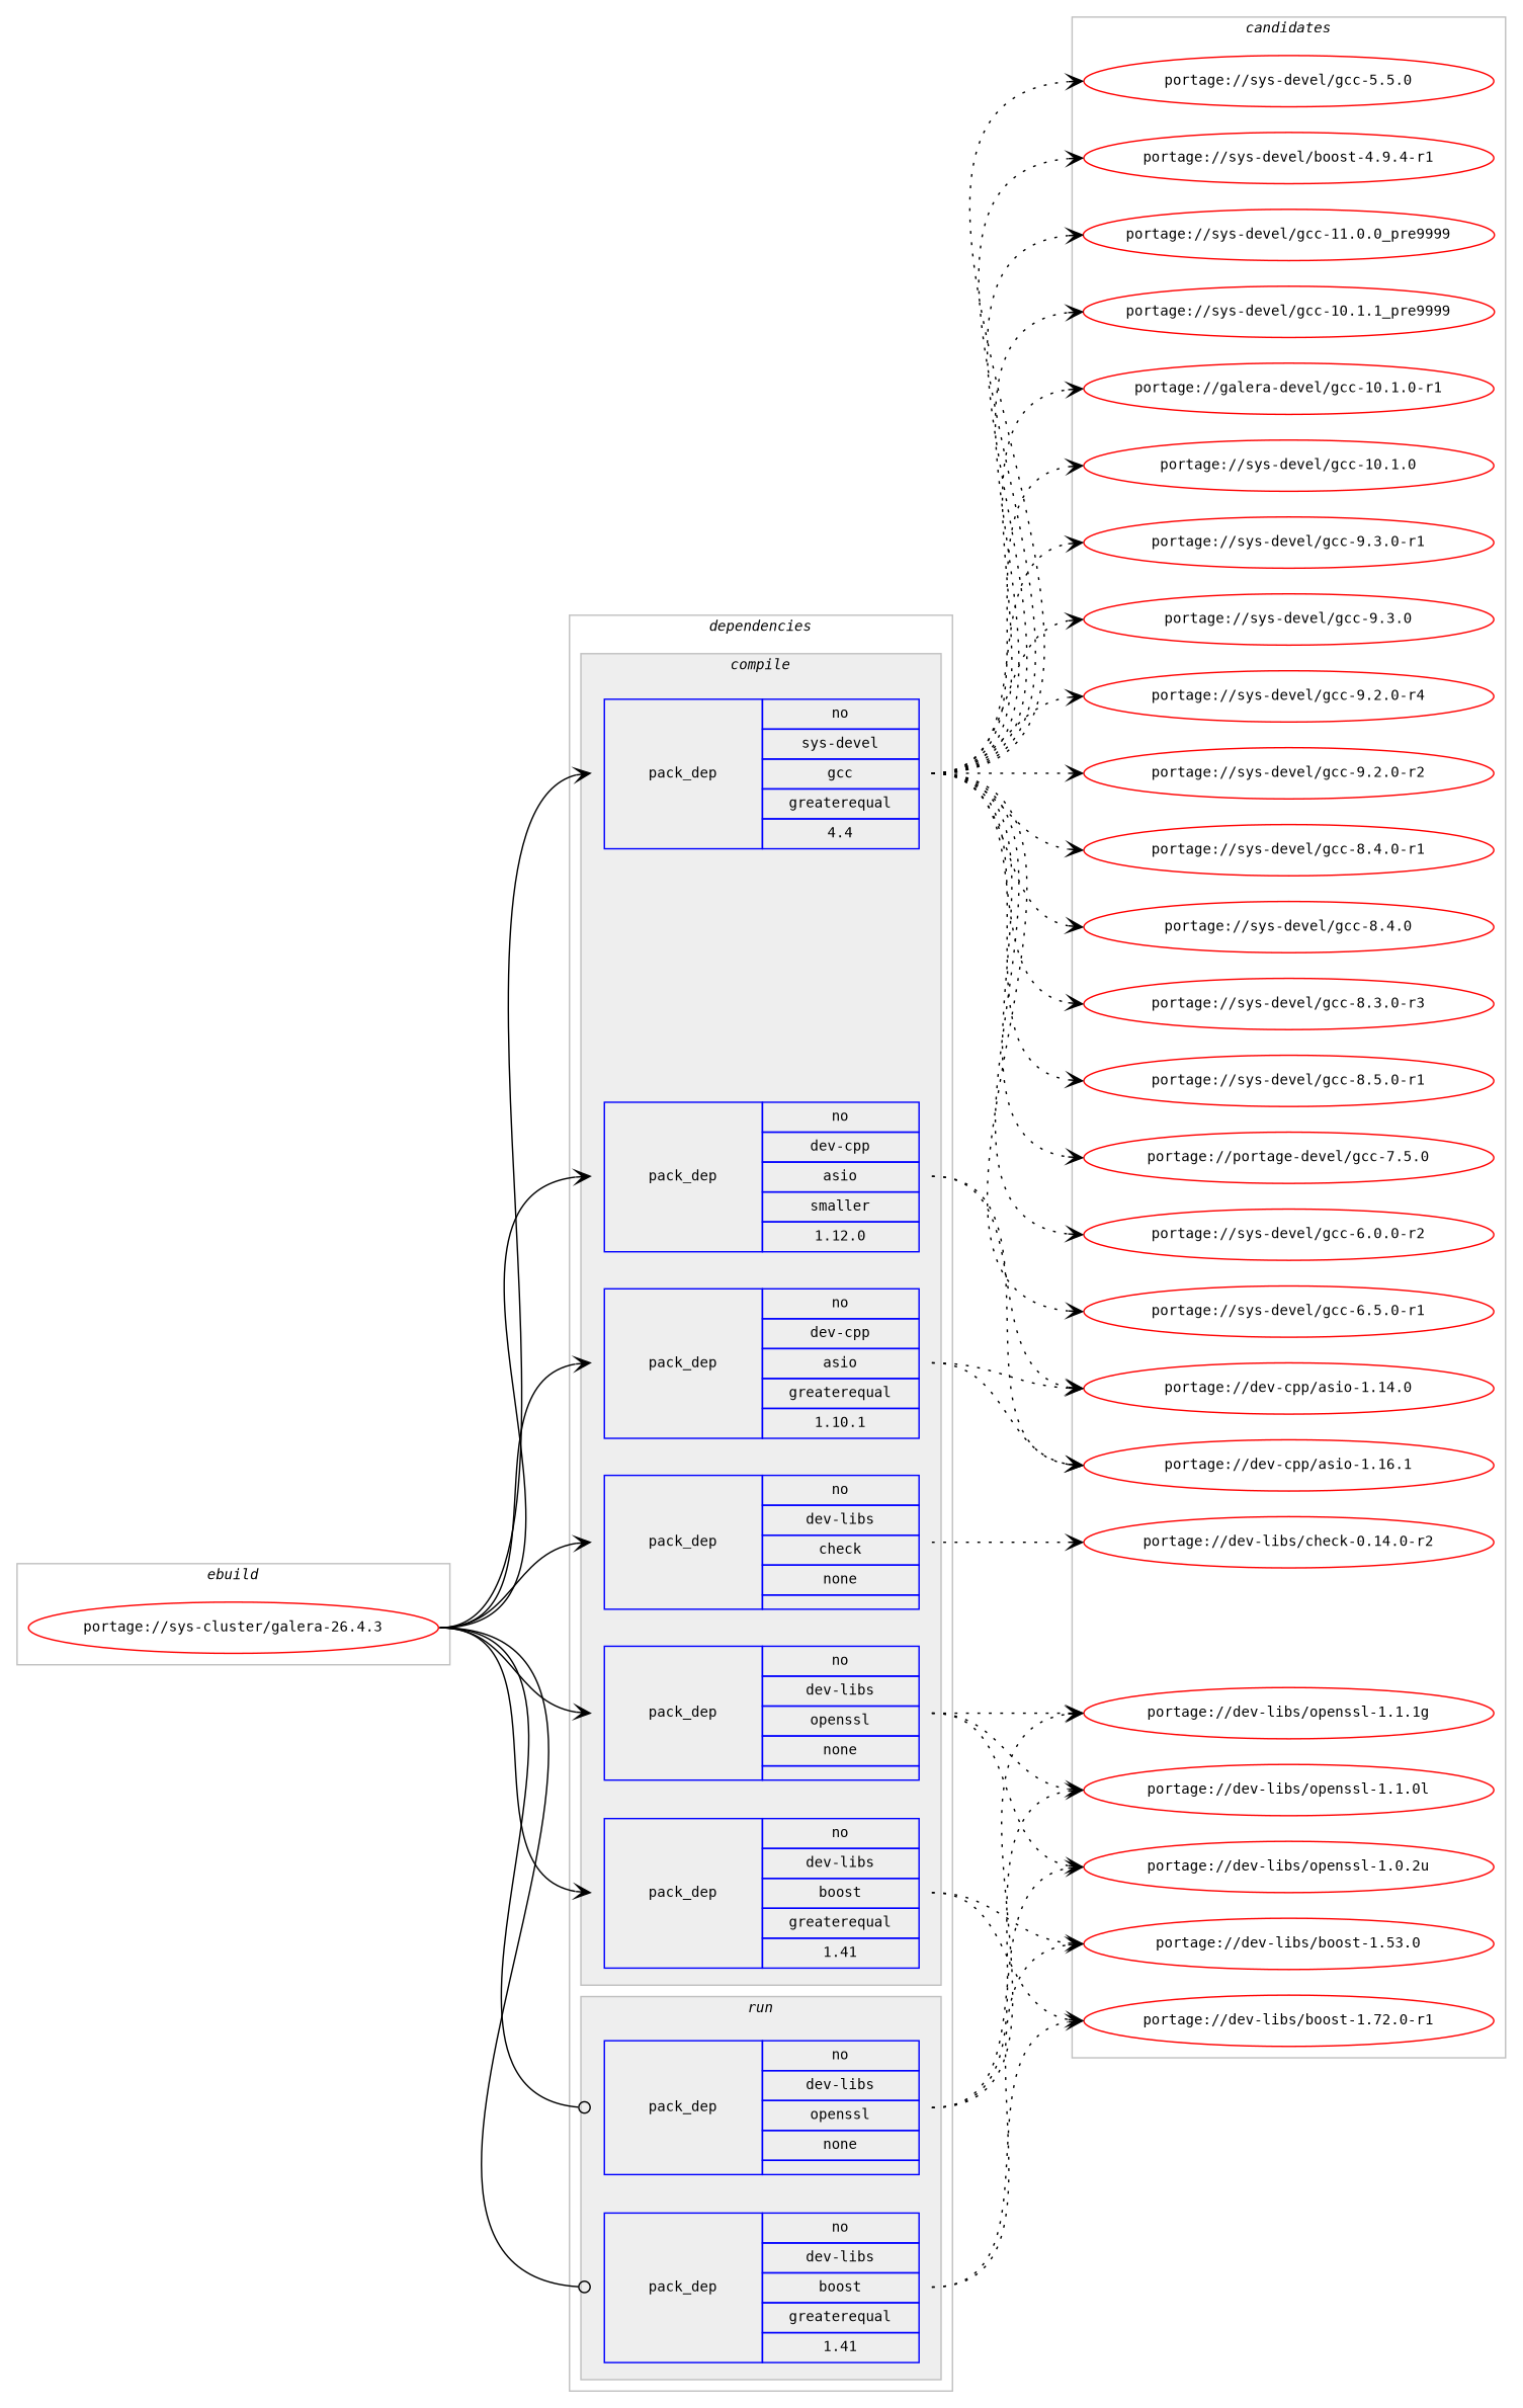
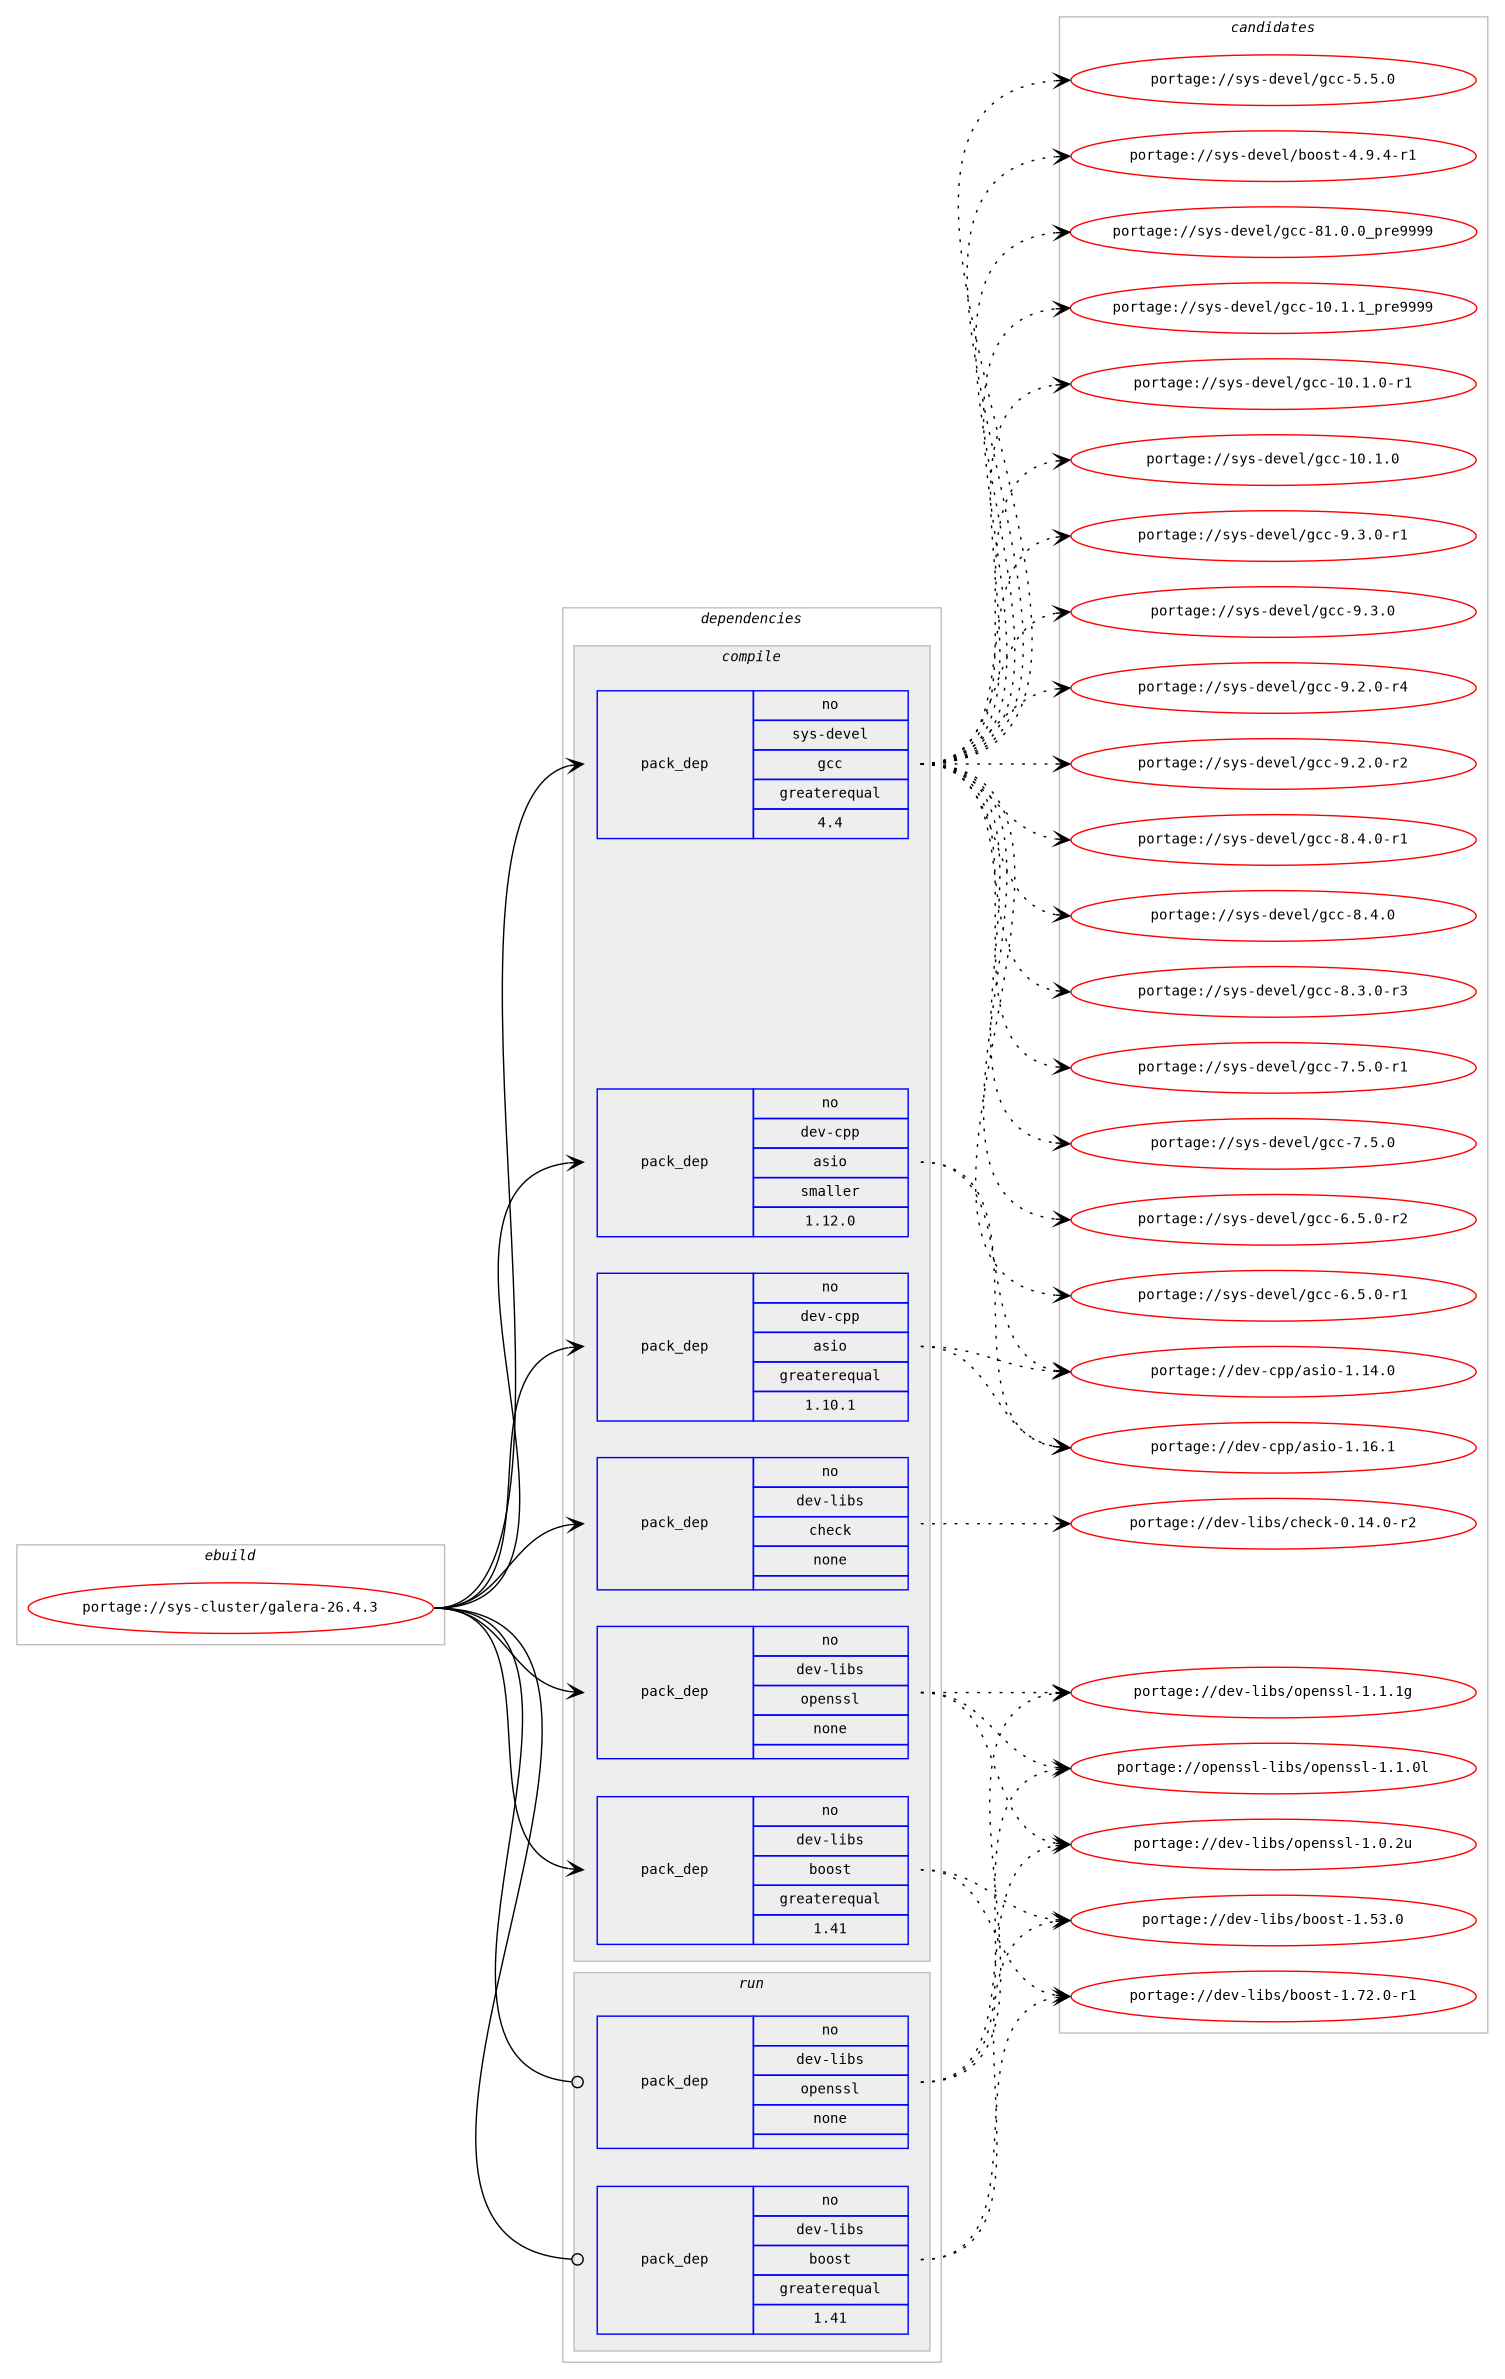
  digraph {
    compound=true
    concentrate=true
    fontname="DejaVu Sans Mono"
    fontsize=10
    newrank=true
    rankdir=LR
    ranksep=1.5
    node [color=red fontname="DejaVu Sans Mono" fontsize=10]
    edge [arrowhead=vee fontname="DejaVu Sans Mono" headport=w style=dotted tailport=e weight=100]
    n1 [label="portage://sys-cluster/galera-26.4.3" width=4]
    n2 [color=blue label=<<TABLE BORDER="0" CELLBORDER="1" CELLSPACING="0" CELLPADDING="4" WIDTH="220"><TR><TD ROWSPAN="6" CELLPADDING="30">pack_dep</TD></TR><TR><TD WIDTH="110">no</TD></TR><TR><TD>dev-cpp</TD></TR><TR><TD>asio</TD></TR><TR><TD>greaterequal</TD></TR><TR><TD>1.10.1</TD></TR></TABLE>> shape=none]
    n3 [color=blue label=<<TABLE BORDER="0" CELLBORDER="1" CELLSPACING="0" CELLPADDING="4" WIDTH="220"><TR><TD ROWSPAN="6" CELLPADDING="30">pack_dep</TD></TR><TR><TD WIDTH="110">no</TD></TR><TR><TD>dev-cpp</TD></TR><TR><TD>asio</TD></TR><TR><TD>smaller</TD></TR><TR><TD>1.12.0</TD></TR></TABLE>> shape=none]
    n4 [color=blue label=<<TABLE BORDER="0" CELLBORDER="1" CELLSPACING="0" CELLPADDING="4" WIDTH="220"><TR><TD ROWSPAN="6" CELLPADDING="30">pack_dep</TD></TR><TR><TD WIDTH="110">no</TD></TR><TR><TD>dev-libs</TD></TR><TR><TD>boost</TD></TR><TR><TD>greaterequal</TD></TR><TR><TD>1.41</TD></TR></TABLE>> shape=none]
    n5 [color=blue label=<<TABLE BORDER="0" CELLBORDER="1" CELLSPACING="0" CELLPADDING="4" WIDTH="220"><TR><TD ROWSPAN="6" CELLPADDING="30">pack_dep</TD></TR><TR><TD WIDTH="110">no</TD></TR><TR><TD>dev-libs</TD></TR><TR><TD>check</TD></TR><TR><TD>none</TD></TR><TR><TD></TD></TR></TABLE>> shape=none]
    n6 [color=blue label=<<TABLE BORDER="0" CELLBORDER="1" CELLSPACING="0" CELLPADDING="4" WIDTH="220"><TR><TD ROWSPAN="6" CELLPADDING="30">pack_dep</TD></TR><TR><TD WIDTH="110">no</TD></TR><TR><TD>dev-libs</TD></TR><TR><TD>openssl</TD></TR><TR><TD>none</TD></TR><TR><TD></TD></TR></TABLE>> shape=none]
    n7 [color=blue label=<<TABLE BORDER="0" CELLBORDER="1" CELLSPACING="0" CELLPADDING="4" WIDTH="220"><TR><TD ROWSPAN="6" CELLPADDING="30">pack_dep</TD></TR><TR><TD WIDTH="110">no</TD></TR><TR><TD>sys-devel</TD></TR><TR><TD>gcc</TD></TR><TR><TD>greaterequal</TD></TR><TR><TD>4.4</TD></TR></TABLE>> shape=none]
    n8 [color=blue label=<<TABLE BORDER="0" CELLBORDER="1" CELLSPACING="0" CELLPADDING="4" WIDTH="220"><TR><TD ROWSPAN="6" CELLPADDING="30">pack_dep</TD></TR><TR><TD WIDTH="110">no</TD></TR><TR><TD>dev-libs</TD></TR><TR><TD>boost</TD></TR><TR><TD>greaterequal</TD></TR><TR><TD>1.41</TD></TR></TABLE>> shape=none]
    n9 [color=blue label=<<TABLE BORDER="0" CELLBORDER="1" CELLSPACING="0" CELLPADDING="4" WIDTH="220"><TR><TD ROWSPAN="6" CELLPADDING="30">pack_dep</TD></TR><TR><TD WIDTH="110">no</TD></TR><TR><TD>dev-libs</TD></TR><TR><TD>openssl</TD></TR><TR><TD>none</TD></TR><TR><TD></TD></TR></TABLE>> shape=none]
    n10 [label="portage://dev-cpp/asio-1.16.1" width=4]
    n11 [label="portage://dev-cpp/asio-1.14.0" width=4]
    n12 [label="portage://dev-libs/boost-1.53.0" width=4]
    n13 [label="portage://dev-libs/boost-1.72.0-r1" width=4]
    n14 [label="portage://dev-libs/check-0.14.0-r2" width=4]
    n15 [label="portage://dev-libs/openssl-1.1.1g" width=4]
-   n16 [label="portage://dev-libs/openssl-1.1.0l" width=4]
+   n16 [label="portage://openssl-libs/openssl-1.1.0l" width=4]
    n17 [label="portage://dev-libs/openssl-1.0.2u" width=4]
    n18 [label="portage://sys-devel/gcc-9.3.0-r1" width=4]
    n19 [label="portage://sys-devel/gcc-9.3.0" width=4]
    n20 [label="portage://sys-devel/gcc-9.2.0-r4" width=4]
    n21 [label="portage://sys-devel/gcc-9.2.0-r2" width=4]
    n22 [label="portage://sys-devel/gcc-8.4.0-r1" width=4]
    n23 [label="portage://sys-devel/gcc-8.4.0" width=4]
    n24 [label="portage://sys-devel/gcc-8.3.0-r3" width=4]
-   n25 [label="portage://sys-devel/gcc-8.5.0-r1" width=4]
-   n26 [label="portage://portage-devel/gcc-7.5.0" width=4]
-   n27 [label="portage://sys-devel/gcc-6.0.0-r2" width=4]
+   n25 [label="portage://sys-devel/gcc-7.5.0-r1" width=4]
+   n26 [label="portage://sys-devel/gcc-7.5.0" width=4]
+   n27 [label="portage://sys-devel/gcc-6.5.0-r2" width=4]
    n28 [label="portage://sys-devel/gcc-6.5.0-r1" width=4]
    n29 [label="portage://sys-devel/gcc-5.5.0" width=4]
    n30 [label="portage://sys-devel/boost-4.9.4-r1" width=4]
-   n31 [label="portage://sys-devel/gcc-11.0.0_pre9999" width=4]
+   n31 [label="portage://sys-devel/gcc-81.0.0_pre9999" width=4]
    n32 [label="portage://sys-devel/gcc-10.1.1_pre9999" width=4]
-   n33 [label="portage://galera-devel/gcc-10.1.0-r1" width=4]
+   n33 [label="portage://sys-devel/gcc-10.1.0-r1" width=4]
    n34 [label="portage://sys-devel/gcc-10.1.0" width=4]
    subgraph cluster_1 {
      color=gray
      label=<<i>ebuild</i>>
      rank=same
      n1
    }
    subgraph cluster_2 {
      color=gray
      label=<<i>dependencies</i>>
      subgraph cluster_3 {
        color=gray
        fillcolor="#eeeeee"
        label=<<i>compile</i>>
        style=filled
        subgraph sub_4 {
          color=gray
          fillcolor="#eeeeee"
          label=<<i>compile</i>>
          style=filled
          n2
        }
        subgraph sub_5 {
          color=gray
          fillcolor="#eeeeee"
          label=<<i>compile</i>>
          style=filled
          n3
        }
        subgraph sub_6 {
          color=gray
          fillcolor="#eeeeee"
          label=<<i>compile</i>>
          style=filled
          n4
        }
        subgraph sub_7 {
          color=gray
          fillcolor="#eeeeee"
          label=<<i>compile</i>>
          style=filled
          n5
        }
        subgraph sub_8 {
          color=gray
          fillcolor="#eeeeee"
          label=<<i>compile</i>>
          style=filled
          n6
        }
        subgraph sub_9 {
          color=gray
          fillcolor="#eeeeee"
          label=<<i>compile</i>>
          style=filled
          n7
        }
      }
      subgraph cluster_10 {
        color=gray
        fillcolor="#eeeeee"
        label=<<i>compile and run</i>>
        style=filled
      }
      subgraph cluster_11 {
        color=gray
        fillcolor="#eeeeee"
        label=<<i>run</i>>
        style=filled
        subgraph sub_12 {
          color=gray
          fillcolor="#eeeeee"
          label=<<i>run</i>>
          style=filled
          n8
        }
        subgraph sub_13 {
          color=gray
          fillcolor="#eeeeee"
          label=<<i>run</i>>
          style=filled
          n9
        }
      }
    }
    subgraph cluster_14 {
      color=gray
      label=<<i>candidates</i>>
      rank=same
      subgraph sub_15 {
        color=black
        label=<<i>candidates</i>>
        nodesep=1
        rank=same
        n10
        n11
      }
      subgraph sub_16 {
        color=black
        label=<<i>candidates</i>>
        nodesep=1
        rank=same
        n10
        n11
      }
      subgraph sub_17 {
        color=black
        label=<<i>candidates</i>>
        nodesep=1
        rank=same
        n12
        n13
      }
      subgraph sub_18 {
        color=black
        label=<<i>candidates</i>>
        nodesep=1
        rank=same
        n14
      }
      subgraph sub_19 {
        color=black
        label=<<i>candidates</i>>
        nodesep=1
        rank=same
        n15
        n16
        n17
      }
      subgraph sub_20 {
        color=black
        label=<<i>candidates</i>>
        nodesep=1
        rank=same
        n18
        n19
        n20
        n21
        n22
        n23
        n24
        n25
        n26
        n27
        n28
        n29
        n30
        n31
        n32
        n33
        n34
      }
      subgraph sub_21 {
        color=black
        label=<<i>candidates</i>>
        nodesep=1
        rank=same
        n12
        n13
      }
      subgraph sub_22 {
        color=black
        label=<<i>candidates</i>>
        nodesep=1
        rank=same
        n15
        n16
        n17
      }
    }
    n1 -> n2 [style=solid weight=20]
    n1 -> n3 [style=solid weight=20]
    n1 -> n4 [style=solid weight=20]
    n1 -> n5 [style=solid weight=20]
    n1 -> n6 [style=solid weight=20]
    n1 -> n7 [style=solid weight=20]
    n1 -> n8 [arrowhead=odot style=solid weight=20]
    n1 -> n9 [arrowhead=odot style=solid weight=20]
    n2 -> n10
    n2 -> n11
    n3 -> n10
    n3 -> n11
    n4 -> n12
    n4 -> n13
    n5 -> n14
    n6 -> n15
    n6 -> n16
    n6 -> n17
    n7 -> n18
    n7 -> n19
    n7 -> n20
    n7 -> n21
    n7 -> n22
    n7 -> n23
    n7 -> n24
    n7 -> n25
    n7 -> n26
    n7 -> n27
    n7 -> n28
    n7 -> n29
    n7 -> n30
    n7 -> n31
    n7 -> n32
    n7 -> n33
    n7 -> n34
    n8 -> n12
    n8 -> n13
    n9 -> n15
    n9 -> n16
    n9 -> n17
  }
